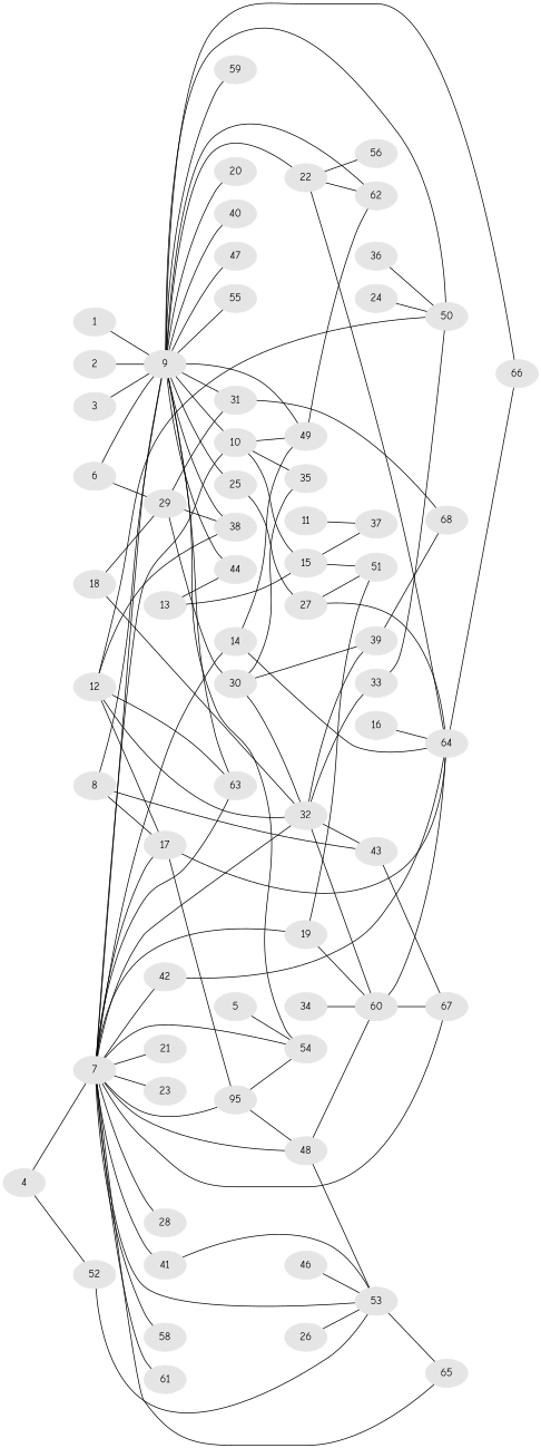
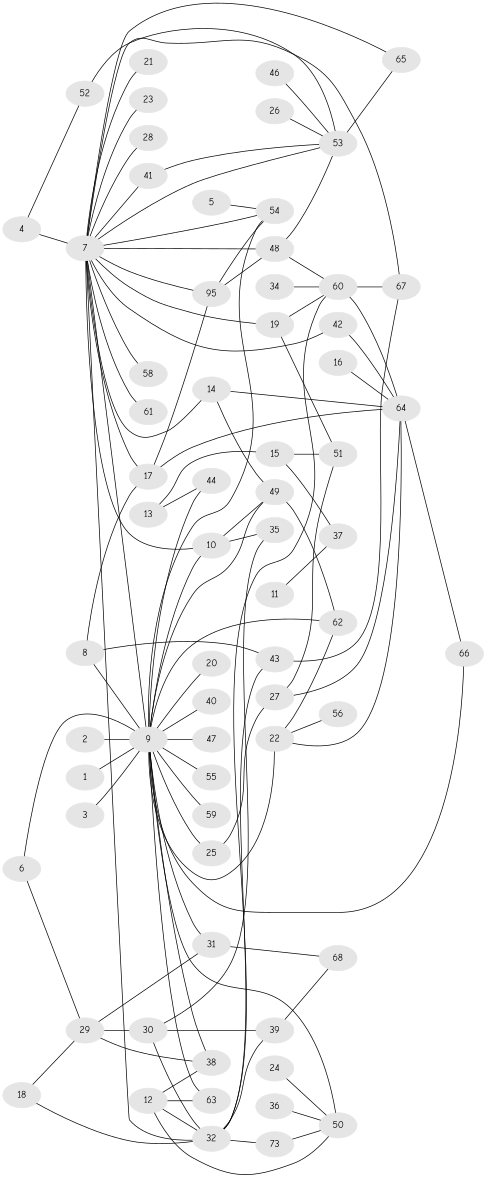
  graph {
    fontname="Comic Neue"
    rankdir=LR
    node [color=gray90 fontname="Comic Neue" style=filled]
    edge [fontname="Comic Neue" weight=1.0]
    1
    9
    54
    10
    63
    20
    22
    25
    31
    38
    40
    44
    47
    49
    50
    55
    59
    62
    66
    2
    3
    4
    7
    52
    14
    17
    19
    21
    23
    28
    32
    41
    42
    n34 [label=95]
    48
    53
    58
    61
    65
    67
    5
    6
    29
    30
    15
    35
    64
    51
    60
-   33
+   33 [label=73]
    43
    39
    8
    56
    27
    68
    37
    11
    12
    13
    16
    18
    24
    26
    34
    36
    46
    1 -- 9
    9 -- 54
    9 -- 10
    9 -- 63 [weight=2.0]
    9 -- 20
    9 -- 22
    9 -- 25
    9 -- 31
    9 -- 38 [weight=2.0]
    9 -- 40
    9 -- 44 [weight=3.0]
    9 -- 47
    9 -- 49
    9 -- 50
    9 -- 55
    9 -- 59
    9 -- 62
    9 -- 66
    10 -- 49
-   10 -- 15
    10 -- 35
    22 -- 62
    22 -- 64
    22 -- 56
    25 -- 27
    31 -- 68
    49 -- 62
    2 -- 9
    3 -- 9
    4 -- 7
    4 -- 52
    7 -- 9
    7 -- 54 [weight=2.0]
    7 -- 10
-   7 -- 63 [weight=2.0]
    7 -- 14
    7 -- 17
    7 -- 19
    7 -- 21
    7 -- 23
    7 -- 28
    7 -- 32
    7 -- 41
    7 -- 42
    7 -- n34
    7 -- 48
    7 -- 53 [weight=2.0]
    7 -- 58
    7 -- 61
    7 -- 65
    7 -- 67
    52 -- 53
    14 -- 49
    14 -- 64
    17 -- n34
    17 -- 64
    19 -- 51
    19 -- 60
    32 -- 60 [weight=2.0]
    32 -- 33
    32 -- 43
    32 -- 39
    41 -- 53
    42 -- 64
    n34 -- 54
    n34 -- 48
    48 -- 53 [weight=2.0]
    48 -- 60
    53 -- 65
    5 -- 54
    6 -- 9
    6 -- 29
    29 -- 31
    29 -- 38
    29 -- 30
    30 -- 32
    30 -- 35
    30 -- 39 [weight=2.0]
    15 -- 51 [weight=2.0]
    15 -- 37
    64 -- 66
    60 -- 67
    60 -- 64
    33 -- 50
    43 -- 67
    39 -- 68
    8 -- 9 [weight=2.0]
    8 -- 17
    8 -- 43
    27 -- 64
    27 -- 51
    11 -- 37
    12 -- 63
    12 -- 38
    12 -- 50 [weight=2.0]
-   12 -- 17
    12 -- 32
    13 -- 44
    13 -- 15
    16 -- 64
    18 -- 32
    18 -- 29
    24 -- 50
    26 -- 53
    34 -- 60
    36 -- 50
    46 -- 53
  }
